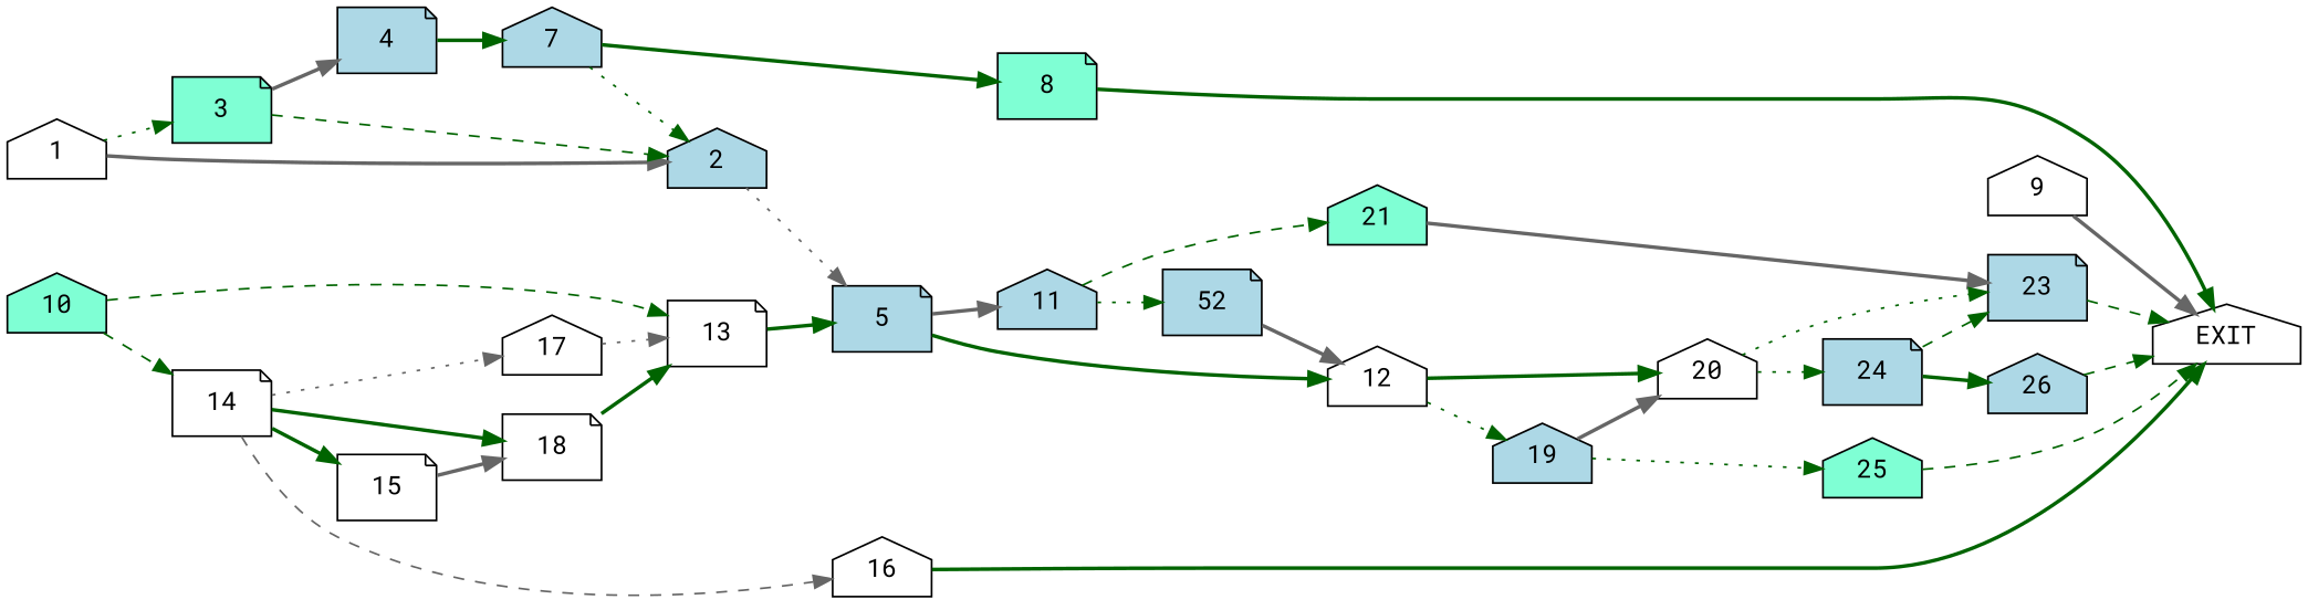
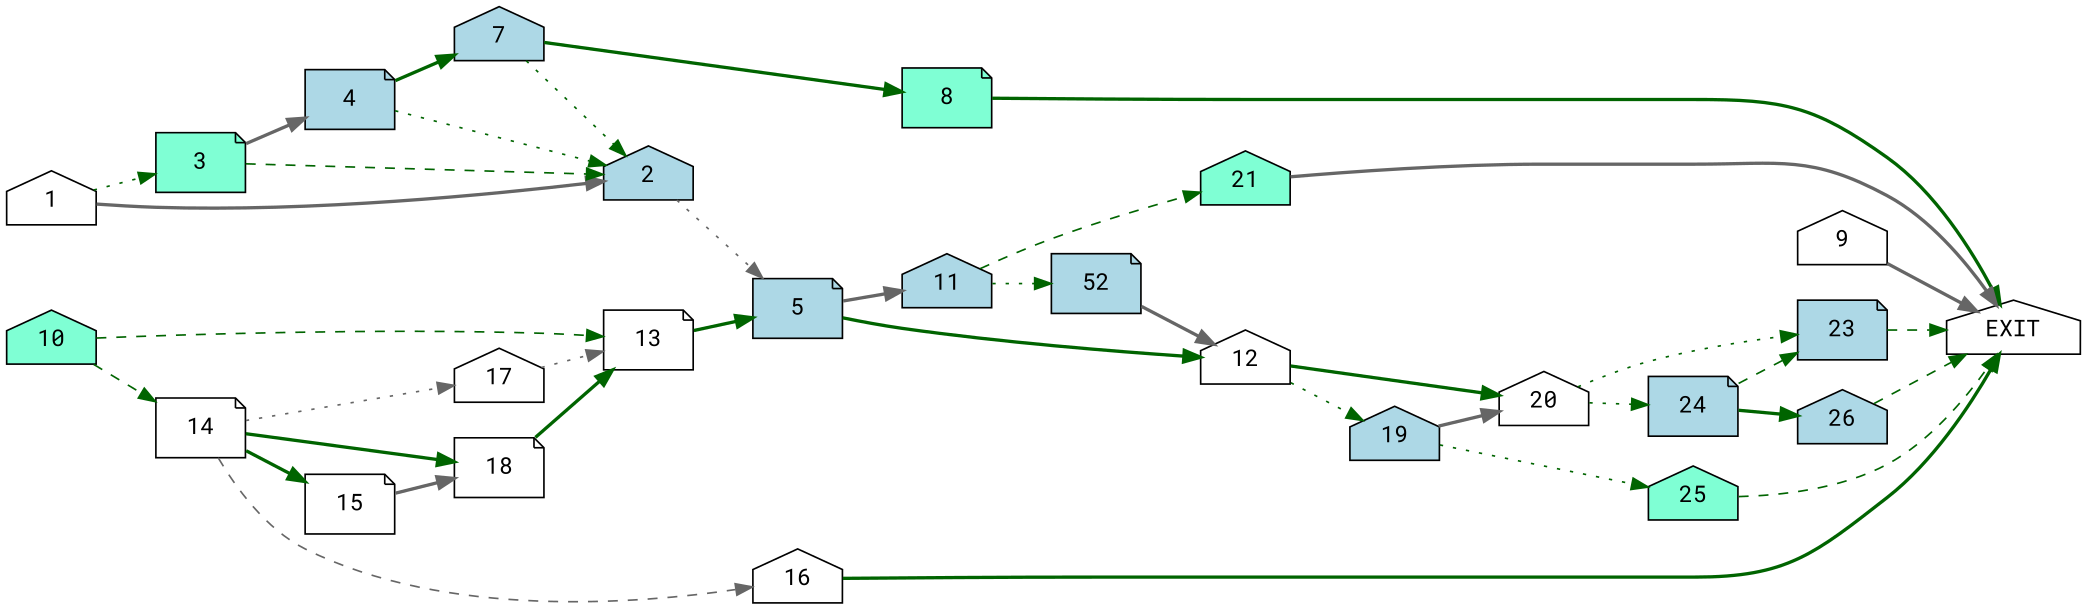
  digraph {
    fontname="Roboto Mono"
    rankdir=LR
    node [fillcolor=white fontname="Roboto Mono" shape=house style=filled]
    edge [color=darkgreen fontname="Roboto Mono" style=bold]
    2 [fillcolor=lightblue]
    1
    3 [fillcolor=aquamarine shape=note]
    n4 [label=EXIT]
    5 [fillcolor=lightblue shape=note]
    4 [fillcolor=lightblue shape=note]
    11 [fillcolor=lightblue]
    12
    7 [fillcolor=lightblue]
    8 [fillcolor=aquamarine shape=note]
    21 [fillcolor=aquamarine]
    n12 [fillcolor=lightblue label=52 shape=note]
    19 [fillcolor=lightblue]
    20
    9
    10 [fillcolor=aquamarine]
    13 [shape=note]
    14 [shape=note]
    15 [shape=note]
    16
    17
    18 [shape=note]
    25 [fillcolor=aquamarine]
    23 [fillcolor=lightblue shape=note]
    24 [fillcolor=lightblue shape=note]
    26 [fillcolor=lightblue]
    2 -> 5 [color=gray40 style=dotted]
    1 -> 2 [color=gray40]
    1 -> 3 [style=dotted]
    3 -> 2 [style=dashed]
    3 -> 4 [color=gray40]
    5 -> 11 [color=gray40]
    5 -> 12
+   4 -> 2 [style=dotted]
    4 -> 7
    11 -> 21 [style=dashed]
    11 -> n12 [style=dotted]
    12 -> 19 [style=dotted]
    12 -> 20
    7 -> 2 [style=dotted]
    7 -> 8
    8 -> n4
-   21 -> 23 [color=gray40]
+   21 -> n4 [color=gray40]
    n12 -> 12 [color=gray40]
    19 -> 20 [color=gray40]
    19 -> 25 [style=dotted]
    20 -> 23 [style=dotted]
    20 -> 24 [style=dotted]
    9 -> n4 [color=gray40]
    10 -> 13 [style=dashed]
    10 -> 14 [style=dashed]
    13 -> 5
    14 -> 15
    14 -> 16 [color=gray40 style=dashed]
    14 -> 17 [color=gray40 style=dotted]
    14 -> 18
    15 -> 18 [color=gray40]
    16 -> n4
    17 -> 13 [color=gray40 style=dotted]
    18 -> 13
    25 -> n4 [style=dashed]
    23 -> n4 [style=dashed]
    24 -> 23 [style=dashed]
    24 -> 26
    26 -> n4 [style=dashed]
  }
